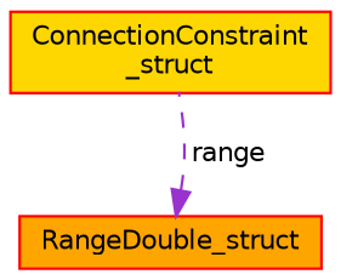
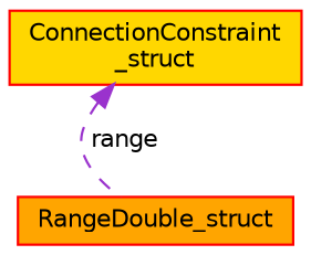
  digraph {
    fontname="DejaVu Sans"
    node [color=red fontname="DejaVu Sans" fontsize=10 shape=record style=filled]
    n1 [fillcolor=gold fontcolor=black height=0.2 label="ConnectionConstraint\l_struct" width=0.4]
    n2 [height=0.2 label=RangeDouble_struct width=0.4 fillcolor=orange]
-   n2 -> n1 [color=darkorchid3 dir=back fontname="DejaVu Sans" fontsize=10 label=" range" labelfontname=FreeSans labelfontsize=10 style=dashed]
+   n1 -> n2 [color=darkorchid3 dir=back fontname="DejaVu Sans" fontsize=10 label=" range" labelfontname=FreeSans labelfontsize=10 style=dashed]
  }
